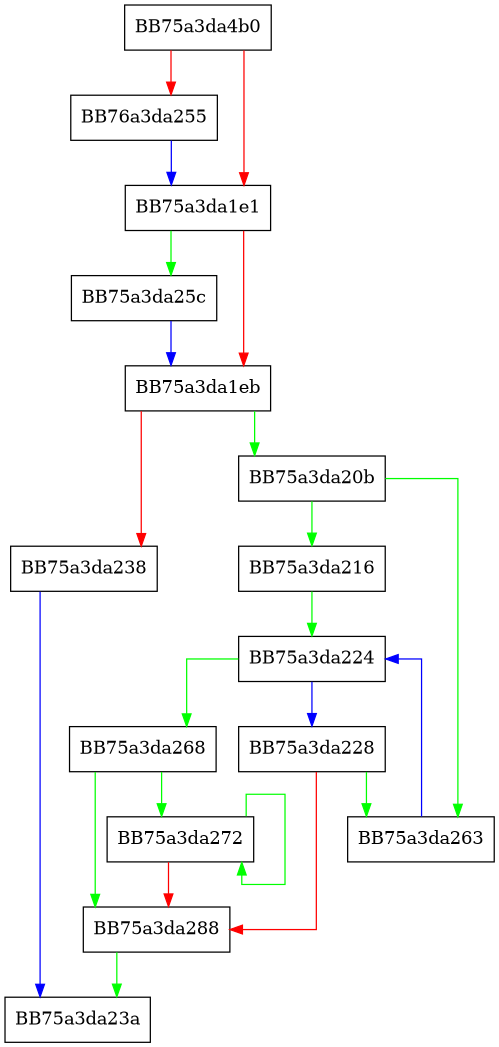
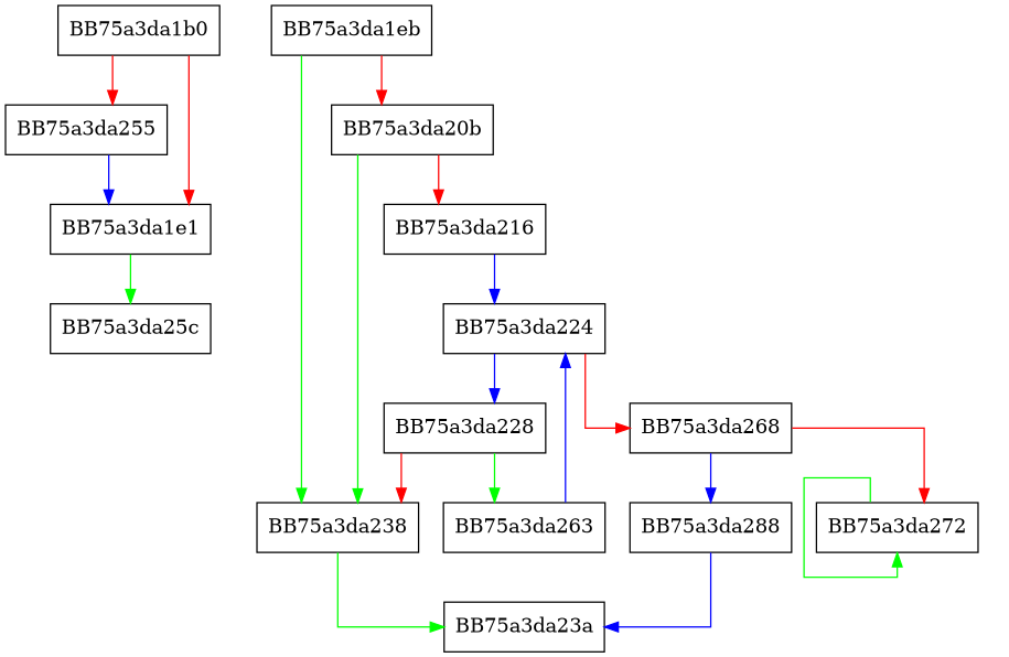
  digraph {
    splines=ortho
    node [shape=box]
    edge [color=red]
-   BB75a3da1b0 [label=BB75a3da4b0]
-   BB75a3da255 [label=BB76a3da255]
+   BB75a3da1b0
+   BB75a3da255
    BB75a3da1e1
    BB75a3da25c
    BB75a3da1eb
    BB75a3da238
    BB75a3da20b
    BB75a3da23a
    BB75a3da216
    BB75a3da224
    BB75a3da268
    BB75a3da228
    BB75a3da288
    BB75a3da272
    BB75a3da263
    BB75a3da1b0 -> BB75a3da255
    BB75a3da1b0 -> BB75a3da1e1
    BB75a3da255 -> BB75a3da1e1 [color=blue]
    BB75a3da1e1 -> BB75a3da25c [color=green]
-   BB75a3da1e1 -> BB75a3da1eb
-   BB75a3da25c -> BB75a3da1eb [color=blue]
-   BB75a3da1eb -> BB75a3da238
-   BB75a3da1eb -> BB75a3da20b [color=green]
-   BB75a3da238 -> BB75a3da23a [color=blue]
-   BB75a3da20b -> BB75a3da263 [color=green]
-   BB75a3da20b -> BB75a3da216 [color=green]
-   BB75a3da216 -> BB75a3da224 [color=green]
-   BB75a3da224 -> BB75a3da268 [color=green]
+   BB75a3da1eb -> BB75a3da238 [color=green]
+   BB75a3da1eb -> BB75a3da20b
+   BB75a3da238 -> BB75a3da23a [color=green]
+   BB75a3da20b -> BB75a3da238 [color=green]
+   BB75a3da20b -> BB75a3da216
+   BB75a3da216 -> BB75a3da224 [color=blue]
+   BB75a3da224 -> BB75a3da268
    BB75a3da224 -> BB75a3da228 [color=blue]
-   BB75a3da268 -> BB75a3da288 [color=green]
-   BB75a3da268 -> BB75a3da272 [color=green]
-   BB75a3da228 -> BB75a3da288
+   BB75a3da268 -> BB75a3da288 [color=blue]
+   BB75a3da268 -> BB75a3da272
+   BB75a3da228 -> BB75a3da238
    BB75a3da228 -> BB75a3da263 [color=green]
-   BB75a3da288 -> BB75a3da23a [color=green]
-   BB75a3da272 -> BB75a3da288
+   BB75a3da288 -> BB75a3da23a [color=blue]
    BB75a3da272 -> BB75a3da272 [color=green]
    BB75a3da263 -> BB75a3da224 [color=blue]
  }
